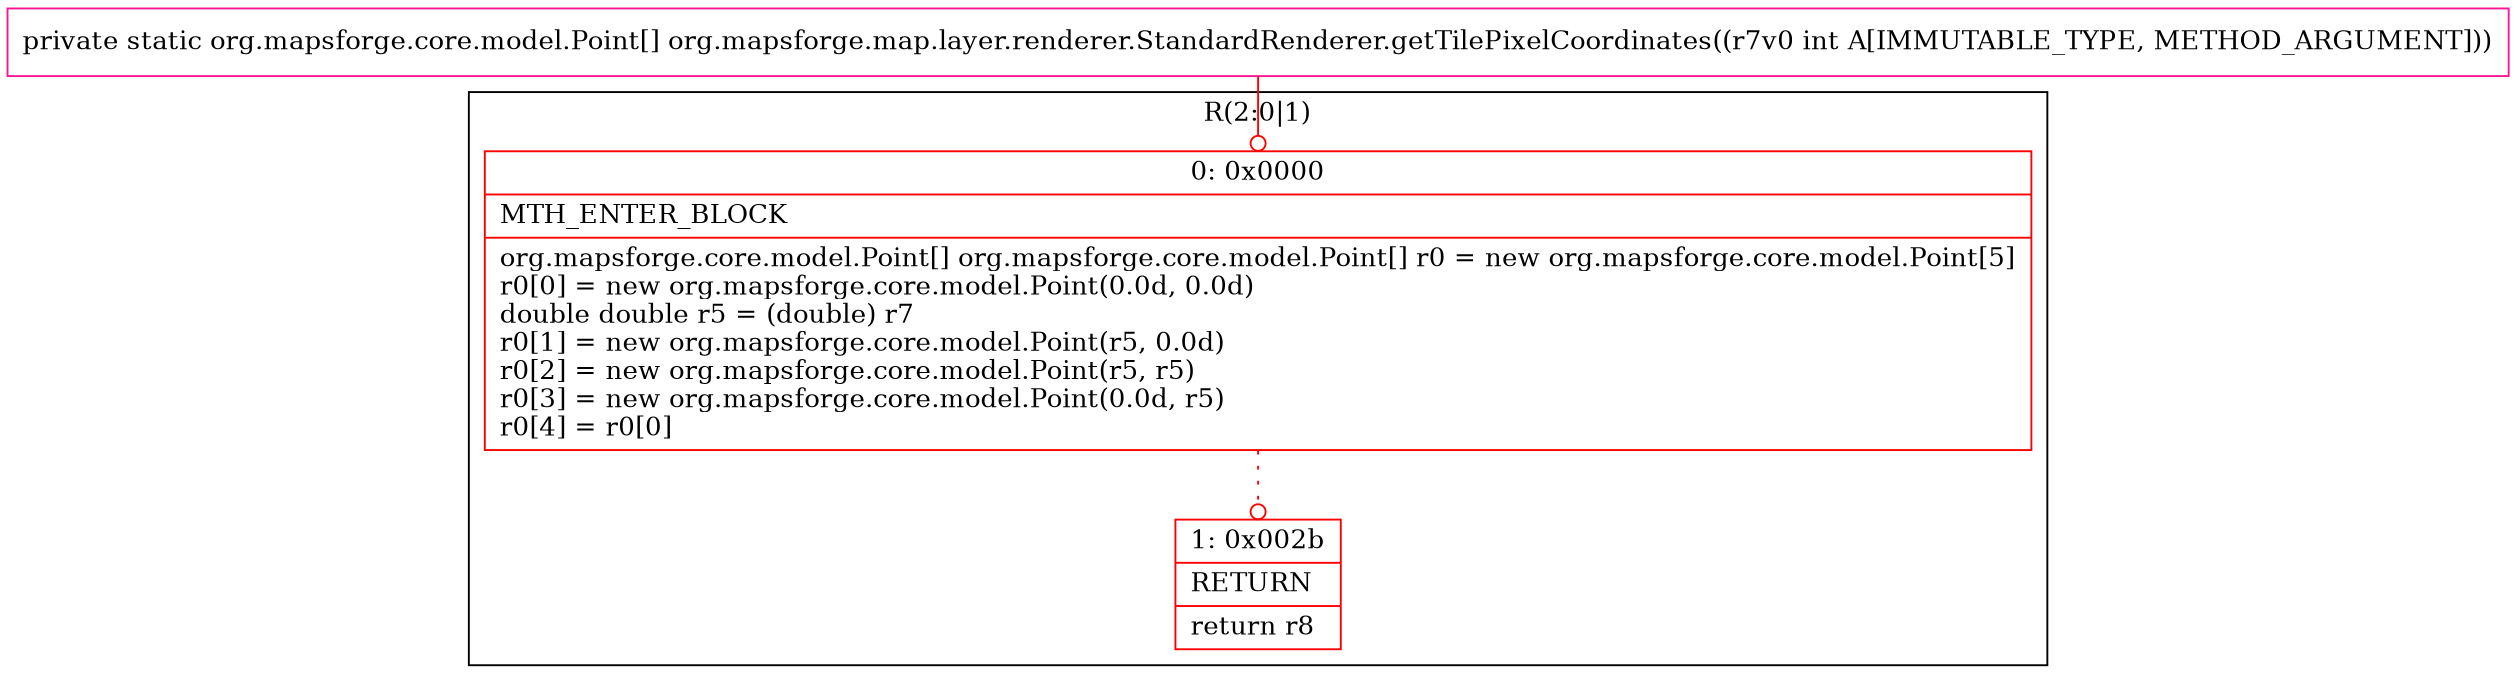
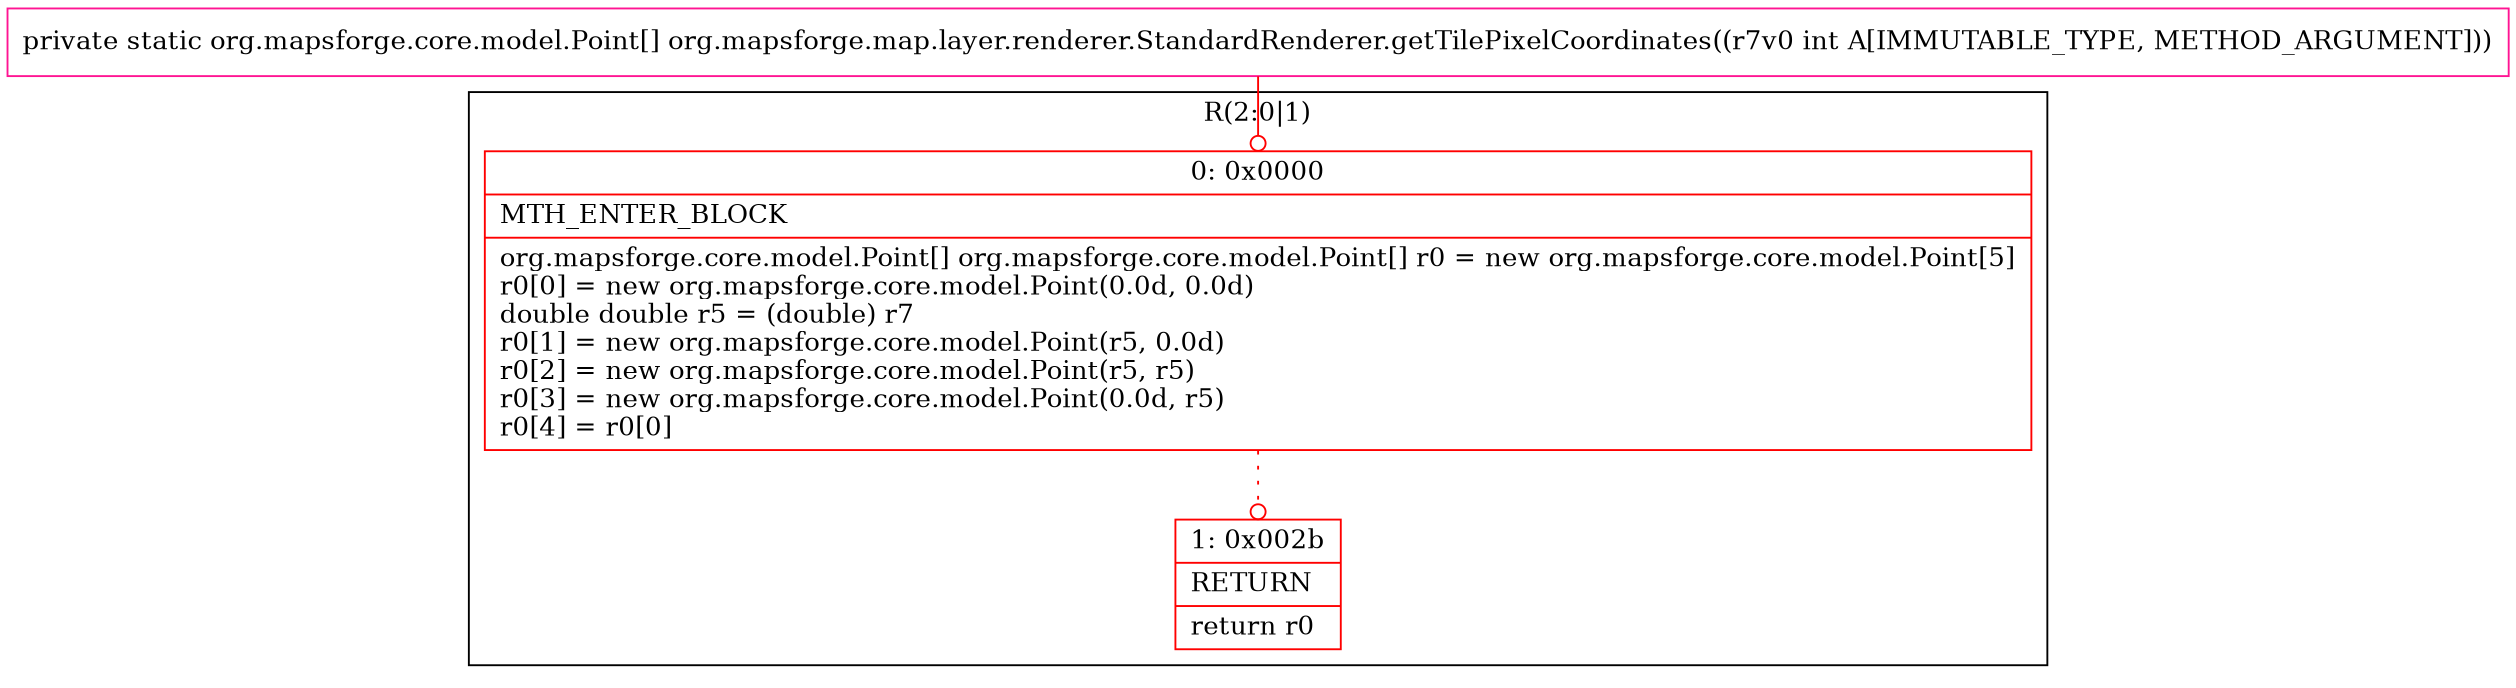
  digraph {
    node [color=red shape=record]
    edge [color=red arrowhead=odot]
    n1 [label="{0\:\ 0x0000|MTH_ENTER_BLOCK\l|org.mapsforge.core.model.Point[] org.mapsforge.core.model.Point[] r0 = new org.mapsforge.core.model.Point[5]\lr0[0] = new org.mapsforge.core.model.Point(0.0d, 0.0d)\ldouble double r5 = (double) r7\lr0[1] = new org.mapsforge.core.model.Point(r5, 0.0d)\lr0[2] = new org.mapsforge.core.model.Point(r5, r5)\lr0[3] = new org.mapsforge.core.model.Point(0.0d, r5)\lr0[4] = r0[0]\l}"]
-   n2 [label="{1\:\ 0x002b|RETURN\l|return r8\l}"]
+   n2 [label="{1\:\ 0x002b|RETURN\l|return r0\l}"]
    n3 [label="{private static org.mapsforge.core.model.Point[] org.mapsforge.map.layer.renderer.StandardRenderer.getTilePixelCoordinates((r7v0 int A[IMMUTABLE_TYPE, METHOD_ARGUMENT])) }" color=deeppink]
    subgraph cluster_1 {
      label="R(2:0|1)"
      n1
      n2
    }
    n1 -> n2 [style=dotted]
    n3 -> n1 [style=solid]
  }
